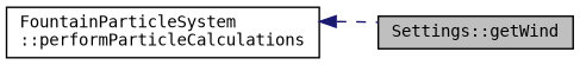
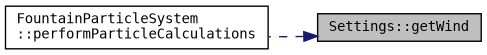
  digraph {
    rankdir=RL
    fontname="DejaVu Sans Mono"
    node [color=black fontname="DejaVu Sans Mono" fontsize=10 shape=record style=filled]
    n1 [fillcolor=grey75 fontcolor=black height=0.2 label="Settings::getWind" width=0.4]
    n2 [fillcolor=white height=0.2 label="FountainParticleSystem\l::performParticleCalculations" width=0.4]
-   n2 -> n1 [color=midnightblue dir=back fontname="DejaVu Sans Mono" fontsize=10 labelfontname=Helvetica labelfontsize=10 style=dashed]
+   n1 -> n2 [color=midnightblue dir=back fontname="DejaVu Sans Mono" fontsize=10 labelfontname=Helvetica labelfontsize=10 style=dashed]
  }
